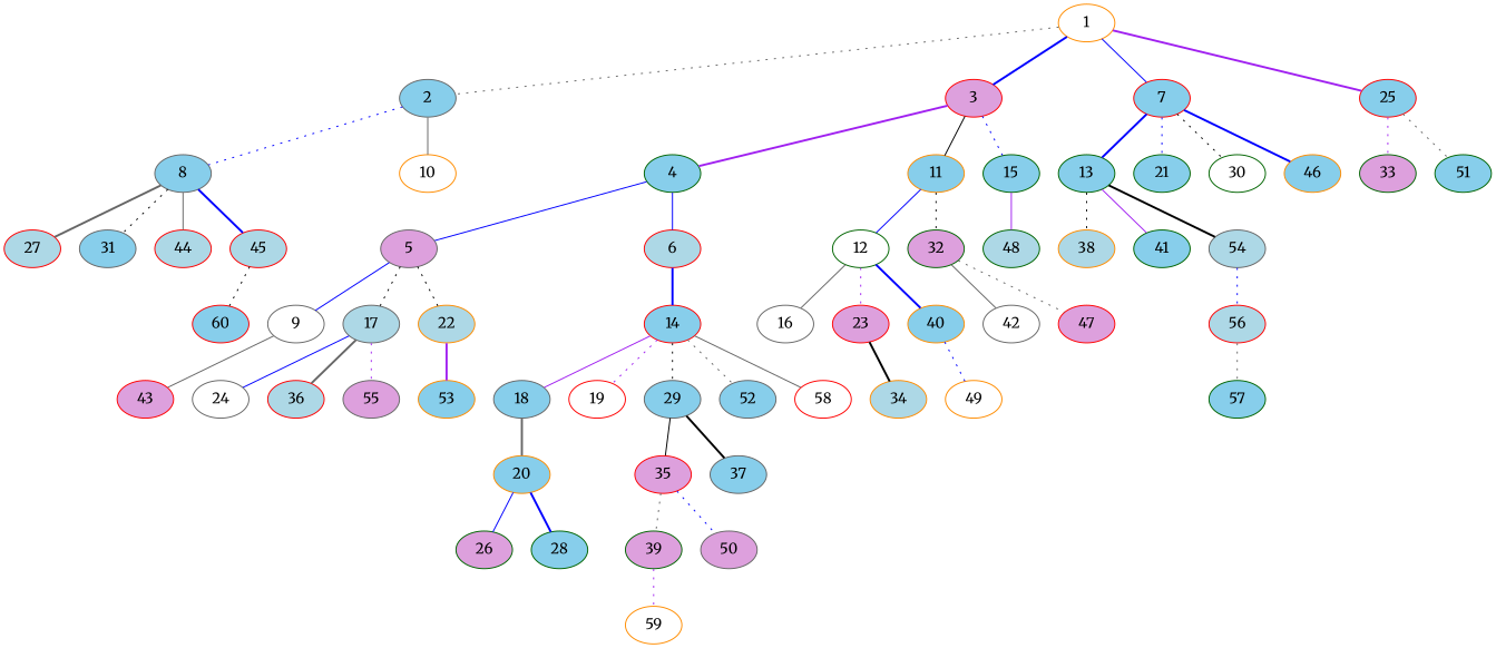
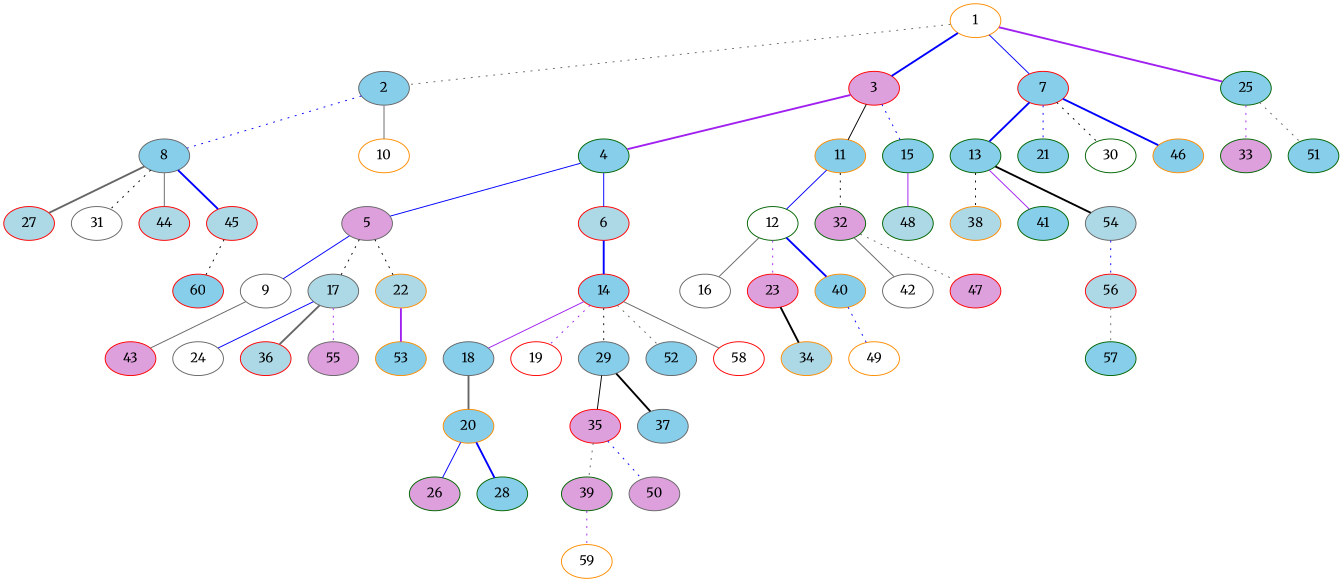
  graph {
    fontname=Merriweather
    node [color=red fillcolor=skyblue fontname=Merriweather style=filled]
    edge [color=blue fontname=Merriweather style=dotted]
    1 [color=darkorange fillcolor=white]
    2 [color=gray40]
    3 [fillcolor=plum]
    7
-   25
+   25 [color=darkgreen]
    8 [color=gray40]
    10 [color=darkorange fillcolor=white]
    4 [color=darkgreen]
    11 [color=darkorange]
    15 [color=darkgreen]
    13 [color=darkgreen]
    21 [color=darkgreen]
    30 [color=darkgreen fillcolor=white]
    46 [color=darkorange]
    33 [color=darkgreen fillcolor=plum]
    51 [color=darkgreen]
    27 [fillcolor=lightblue]
-   31 [color=gray40]
+   31 [color=gray40 fillcolor=white]
    44 [fillcolor=lightblue]
    45 [fillcolor=lightblue]
    5 [color=gray40 fillcolor=plum]
    6 [fillcolor=lightblue]
    12 [color=darkgreen fillcolor=white]
    32 [color=darkgreen fillcolor=plum]
    48 [color=darkgreen fillcolor=lightblue]
    9 [color=gray40 fillcolor=white]
    17 [color=gray40 fillcolor=lightblue]
    22 [color=darkorange fillcolor=lightblue]
    14
    43 [fillcolor=plum]
    24 [color=gray40 fillcolor=white]
    36 [fillcolor=lightblue]
    55 [color=gray40 fillcolor=plum]
    53 [color=darkorange]
    18 [color=gray40]
    19 [fillcolor=white]
    29 [color=gray40]
    52 [color=gray40]
    58 [fillcolor=white]
    38 [color=darkorange fillcolor=lightblue]
    41 [color=darkgreen]
    54 [color=gray40 fillcolor=lightblue]
    60
    16 [color=gray40 fillcolor=white]
    23 [fillcolor=plum]
    40 [color=darkorange]
    42 [color=gray40 fillcolor=white]
    47 [fillcolor=plum]
    34 [color=darkorange fillcolor=lightblue]
    49 [color=darkorange fillcolor=white]
    56 [fillcolor=lightblue]
    20 [color=darkorange]
    35 [fillcolor=plum]
    37 [color=gray40]
    26 [color=darkgreen fillcolor=plum]
    28 [color=darkgreen]
    39 [color=darkgreen fillcolor=plum]
    50 [color=gray40 fillcolor=plum]
    59 [color=darkorange fillcolor=white]
    57 [color=darkgreen]
    1 -- 2 [color=gray40]
    1 -- 3 [style=bold]
    1 -- 7 [style=solid]
    1 -- 25 [color=purple style=bold]
    2 -- 8
    2 -- 10 [color=gray40 style=solid]
    3 -- 4 [color=purple style=bold]
    3 -- 11 [color=black style=solid]
    3 -- 15
    7 -- 13 [style=bold]
    7 -- 21
    7 -- 30 [color=black]
    7 -- 46 [style=bold]
    25 -- 33 [color=purple]
    25 -- 51 [color=gray40]
    8 -- 27 [color=gray40 style=bold]
    8 -- 31 [color=black]
    8 -- 44 [color=gray40 style=solid]
    8 -- 45 [style=bold]
    4 -- 5 [style=solid]
    4 -- 6 [style=solid]
    11 -- 12 [style=solid]
    11 -- 32 [color=black]
    15 -- 48 [color=purple style=solid]
    13 -- 38 [color=black]
    13 -- 41 [color=purple style=solid]
    13 -- 54 [color=black style=bold]
    45 -- 60 [color=black]
    5 -- 9 [style=solid]
    5 -- 17 [color=black]
    5 -- 22 [color=black]
    6 -- 14 [style=bold]
    12 -- 16 [color=gray40 style=solid]
    12 -- 23 [color=purple]
    12 -- 40 [style=bold]
    32 -- 42 [color=gray40 style=solid]
    32 -- 47 [color=gray40]
    9 -- 43 [color=gray40 style=solid]
    17 -- 24 [style=solid]
    17 -- 36 [color=gray40 style=bold]
    17 -- 55 [color=purple]
    22 -- 53 [color=purple style=bold]
    14 -- 18 [color=purple style=solid]
    14 -- 19 [color=purple]
    14 -- 29 [color=black]
    14 -- 52 [color=gray40]
    14 -- 58 [color=gray40 style=solid]
    18 -- 20 [color=gray40 style=bold]
    29 -- 35 [color=black style=solid]
    29 -- 37 [color=black style=bold]
    54 -- 56
    23 -- 34 [color=black style=bold]
    40 -- 49
    56 -- 57 [color=gray40]
    20 -- 26 [style=solid]
    20 -- 28 [style=bold]
    35 -- 39 [color=gray40]
    35 -- 50
    39 -- 59 [color=purple]
  }
